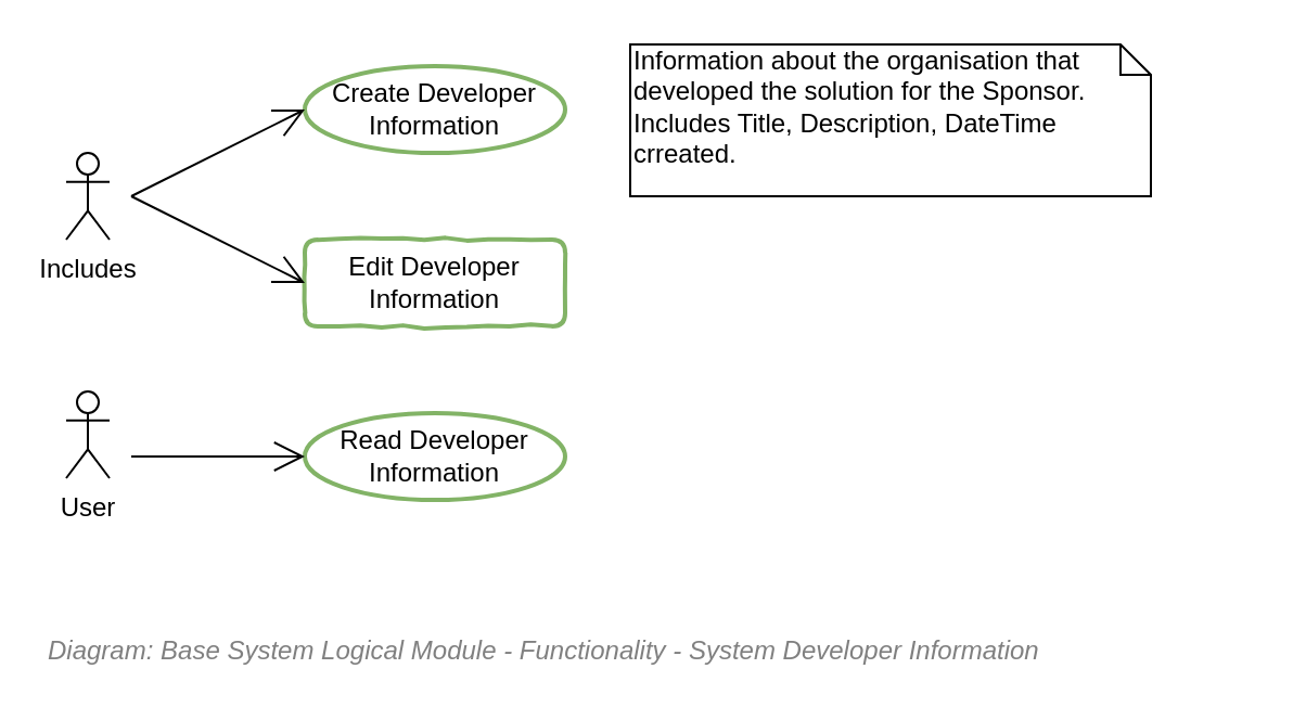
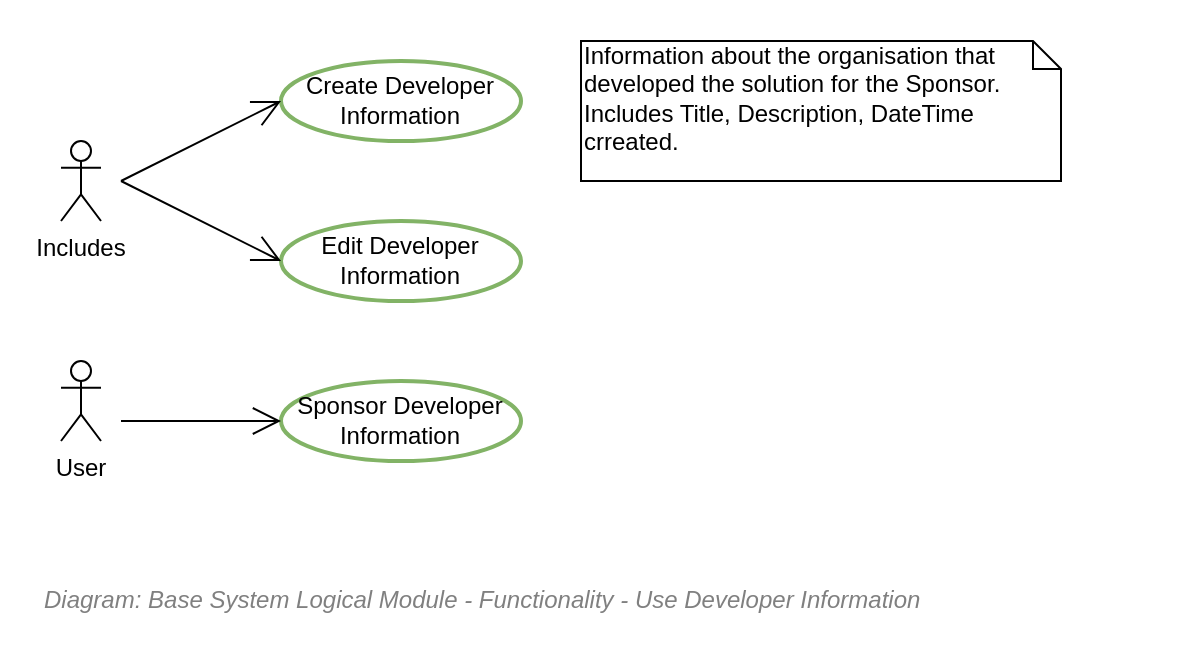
  <mxCell id="0" />
  <mxCell id="1" value="Diagram/Use Cases" parent="0" />
- <mxCell id="2" value="Edit Developer&lt;br style=&quot;font-size: 12px&quot;&gt;Information" style="whiteSpace=wrap;html=1;comic=1;strokeColor=#82b366;strokeWidth=2;fillColor=none;fontSize=12;align=center;rounded=1;" parent="1" vertex="1"><mxGeometry x="140" y="110" width="120" height="40" as="geometry" /></mxCell>
+ <mxCell id="2" value="Edit Developer&lt;br style=&quot;font-size: 12px&quot;&gt;Information" style="ellipse;whiteSpace=wrap;html=1;comic=1;strokeColor=#82b366;strokeWidth=2;fillColor=none;fontSize=12;align=center;" parent="1" vertex="1"><mxGeometry x="140" y="110" width="120" height="40" as="geometry" /></mxCell>
  <mxCell id="3" value="Create Developer&lt;br style=&quot;font-size: 12px&quot;&gt;Information" style="ellipse;whiteSpace=wrap;html=1;comic=1;strokeColor=#82b366;strokeWidth=2;fillColor=none;fontSize=12;align=center;" parent="1" vertex="1"><mxGeometry x="140" y="30" width="120" height="40" as="geometry" /></mxCell>
- <mxCell id="4" value="Read Developer&lt;br style=&quot;font-size: 12px&quot;&gt;Information" style="ellipse;whiteSpace=wrap;html=1;comic=1;strokeColor=#82b366;strokeWidth=2;fillColor=none;fontSize=12;align=center;" parent="1" vertex="1"><mxGeometry x="140" y="190" width="120" height="40" as="geometry" /></mxCell>
+ <mxCell id="4" value="Sponsor Developer&lt;br style=&quot;font-size: 12px&quot;&gt;Information" style="ellipse;whiteSpace=wrap;html=1;comic=1;strokeColor=#82b366;strokeWidth=2;fillColor=none;fontSize=12;align=center;" parent="1" vertex="1"><mxGeometry x="140" y="190" width="120" height="40" as="geometry" /></mxCell>
  <mxCell id="5" value="Includes" style="shape=umlActor;verticalLabelPosition=bottom;labelBackgroundColor=#ffffff;verticalAlign=top;html=1;comic=0;strokeColor=#000000;strokeWidth=1;fillColor=none;gradientColor=#ffffff;fontSize=12;align=center;" parent="1" vertex="1"><mxGeometry x="30" y="70" width="20" height="40" as="geometry" /></mxCell>
  <mxCell id="6" value="User" style="shape=umlActor;verticalLabelPosition=bottom;labelBackgroundColor=#ffffff;verticalAlign=top;html=1;comic=0;strokeColor=#000000;strokeWidth=1;fillColor=none;gradientColor=#ffffff;fontSize=12;align=center;" parent="1" vertex="1"><mxGeometry x="30" y="180" width="20" height="40" as="geometry" /></mxCell>
  <mxCell id="7" value="" style="endArrow=open;endFill=1;endSize=12;html=1;strokeColor=#000000;fontSize=10;entryX=0;entryY=0.5;entryDx=0;entryDy=0;" parent="1" target="3" edge="1"><mxGeometry width="160" relative="1" as="geometry"><mxPoint x="60" y="90" as="sourcePoint" /><mxPoint x="220" y="145" as="targetPoint" /></mxGeometry></mxCell>
  <mxCell id="8" value="" style="endArrow=open;endFill=1;endSize=12;html=1;strokeColor=#000000;fontSize=10;entryX=0;entryY=0.5;entryDx=0;entryDy=0;" parent="1" target="2" edge="1"><mxGeometry width="160" relative="1" as="geometry"><mxPoint x="60" y="90" as="sourcePoint" /><mxPoint x="140" y="95" as="targetPoint" /></mxGeometry></mxCell>
  <mxCell id="9" value="" style="endArrow=open;endFill=1;endSize=12;html=1;strokeColor=#000000;fontSize=10;entryX=0;entryY=0.5;entryDx=0;entryDy=0;" parent="1" target="4" edge="1"><mxGeometry width="160" relative="1" as="geometry"><mxPoint x="60" y="210" as="sourcePoint" /><mxPoint x="140" y="50" as="targetPoint" /></mxGeometry></mxCell>
  <mxCell id="10" value="Notes" parent="0" />
  <mxCell id="11" value="Information about the organisation that developed the solution for the Sponsor.&amp;nbsp;&lt;br&gt;Includes Title, Description, DateTime crreated." style="shape=note;whiteSpace=wrap;html=1;size=14;verticalAlign=top;align=left;spacingTop=-6;strokeWidth=1;fillColor=none;fontSize=12;" parent="10" vertex="1"><mxGeometry x="290" y="20" width="240" height="70" as="geometry" /></mxCell>
  <mxCell id="12" value="Title/Diagram" parent="0" />
- <mxCell id="13" value="&lt;font style=&quot;font-size: 12px&quot;&gt;Diagram: Base System Logical Module -&amp;nbsp;Functionality -&amp;nbsp;System Developer Information&lt;/font&gt;" style="text;strokeColor=none;fillColor=none;html=1;fontSize=12;fontStyle=2;verticalAlign=middle;align=left;shadow=0;glass=0;comic=0;opacity=30;fontColor=#808080;" parent="12" vertex="1"><mxGeometry x="20" y="290" width="520" height="20" as="geometry" /></mxCell>
+ <mxCell id="13" value="&lt;font style=&quot;font-size: 12px&quot;&gt;Diagram: Base System Logical Module -&amp;nbsp;Functionality -&amp;nbsp;Use Developer Information&lt;/font&gt;" style="text;strokeColor=none;fillColor=none;html=1;fontSize=12;fontStyle=2;verticalAlign=middle;align=left;shadow=0;glass=0;comic=0;opacity=30;fontColor=#808080;" parent="12" vertex="1"><mxGeometry x="20" y="290" width="520" height="20" as="geometry" /></mxCell>
  <mxCell id="14" value="About" parent="0" />
  <mxCell id="15" value="" style="shape=image;html=1;verticalAlign=top;verticalLabelPosition=bottom;labelBackgroundColor=#ffffff;imageAspect=0;aspect=fixed;image=https://cdn1.iconfinder.com/data/icons/hawcons/32/699014-icon-28-information-128.png;shadow=0;dashed=0;fontFamily=Helvetica;fontSize=12;fontColor=#000000;align=center;strokeColor=#000000;fillColor=#505050;dashPattern=1 1;" parent="14" vertex="1"><mxGeometry x="560" y="290" width="20" height="20" as="geometry" /></mxCell>
